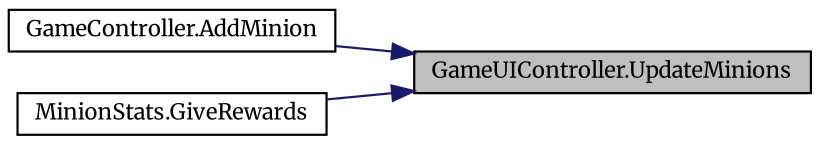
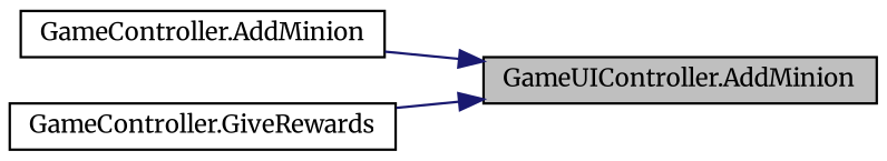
  digraph {
    fontname=Merriweather
    rankdir=RL
    node [color=black fontname=Merriweather fontsize=10 shape=record]
    edge [color=midnightblue dir=back fontname=Merriweather fontsize=10 labelfontname=Helvetica labelfontsize=10 style=solid]
-   n1 [fillcolor=grey75 fontcolor=black height=0.2 label="GameUIController.UpdateMinions" style=filled width=0.4]
+   n1 [fillcolor=grey75 fontcolor=black height=0.2 label="GameUIController.AddMinion" style=filled width=0.4]
    n2 [height=0.2 label="GameController.AddMinion" width=0.4]
-   n3 [height=0.2 label="MinionStats.GiveRewards" width=0.4]
+   n3 [height=0.2 label="GameController.GiveRewards" width=0.4]
    n1 -> n2
    n1 -> n3
  }
